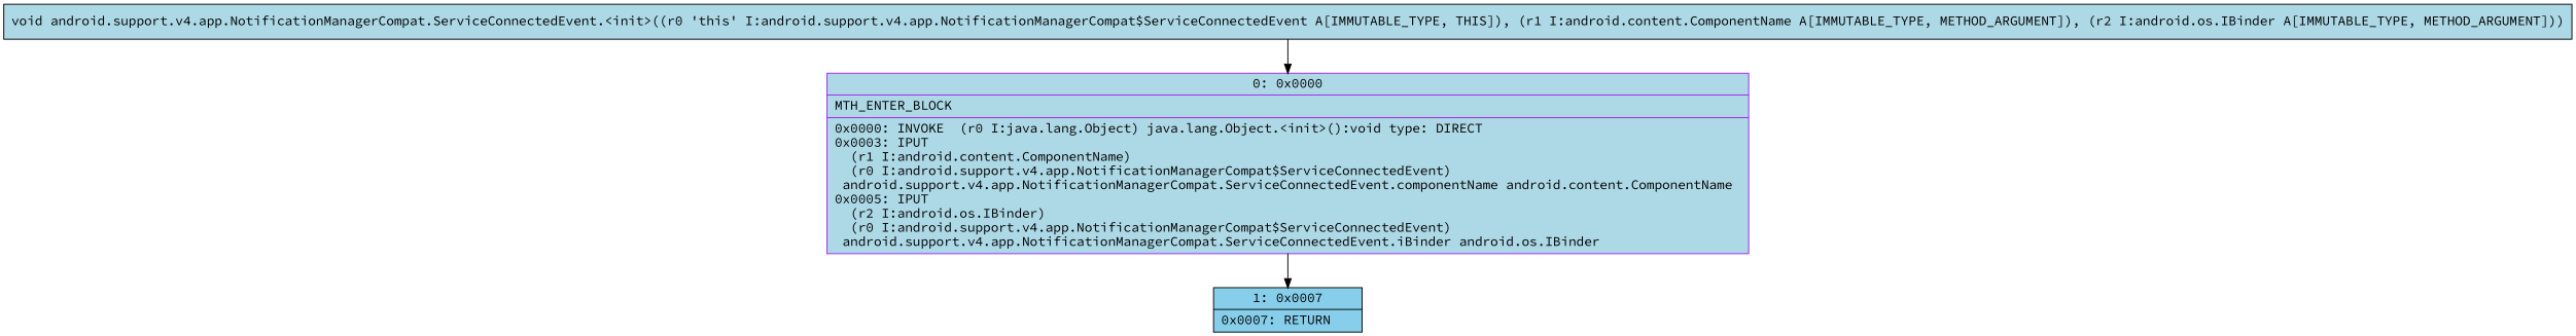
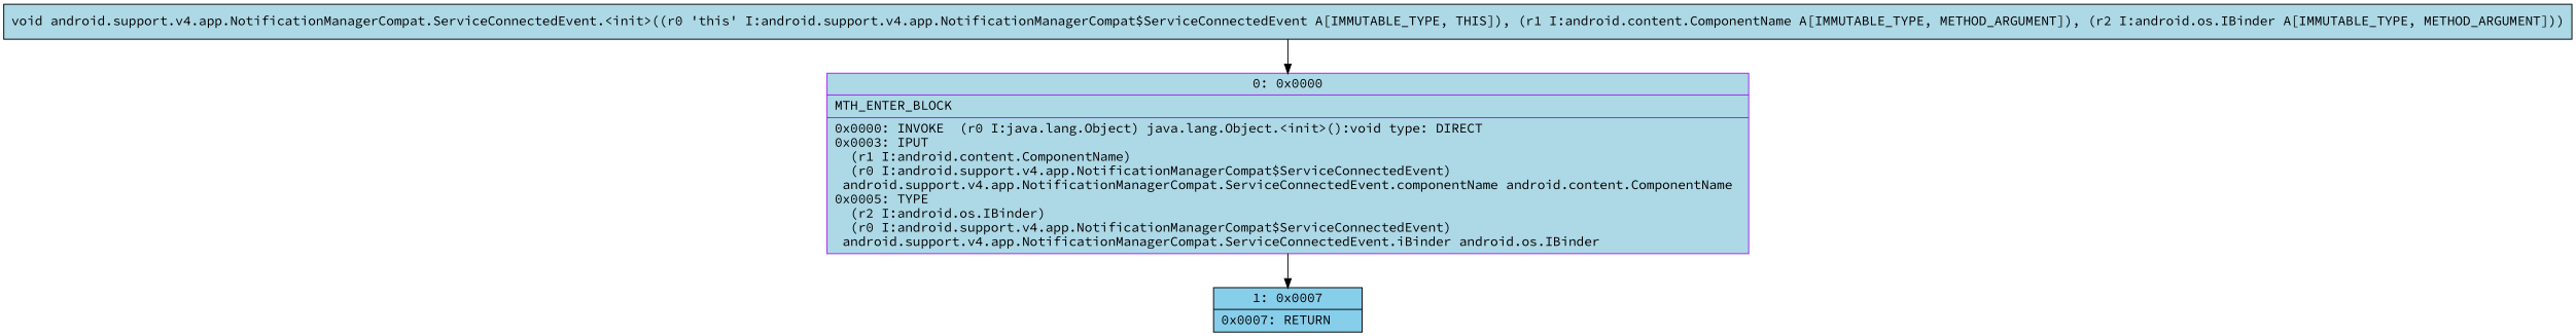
  digraph {
    fontname="Source Code Pro"
    node [shape=record style=filled fillcolor=lightblue color=black fontname="Source Code Pro"]
    edge [fontname="Source Code Pro"]
-   n1 [label="{0\:\ 0x0000|MTH_ENTER_BLOCK\l|0x0000: INVOKE  (r0 I:java.lang.Object) java.lang.Object.\<init\>():void type: DIRECT \l0x0003: IPUT  \l  (r1 I:android.content.ComponentName)\l  (r0 I:android.support.v4.app.NotificationManagerCompat$ServiceConnectedEvent)\l android.support.v4.app.NotificationManagerCompat.ServiceConnectedEvent.componentName android.content.ComponentName \l0x0005: IPUT  \l  (r2 I:android.os.IBinder)\l  (r0 I:android.support.v4.app.NotificationManagerCompat$ServiceConnectedEvent)\l android.support.v4.app.NotificationManagerCompat.ServiceConnectedEvent.iBinder android.os.IBinder \l}" color=purple]
+   n1 [label="{0\:\ 0x0000|MTH_ENTER_BLOCK\l|0x0000: INVOKE  (r0 I:java.lang.Object) java.lang.Object.\<init\>():void type: DIRECT \l0x0003: IPUT  \l  (r1 I:android.content.ComponentName)\l  (r0 I:android.support.v4.app.NotificationManagerCompat$ServiceConnectedEvent)\l android.support.v4.app.NotificationManagerCompat.ServiceConnectedEvent.componentName android.content.ComponentName \l0x0005: TYPE  \l  (r2 I:android.os.IBinder)\l  (r0 I:android.support.v4.app.NotificationManagerCompat$ServiceConnectedEvent)\l android.support.v4.app.NotificationManagerCompat.ServiceConnectedEvent.iBinder android.os.IBinder \l}" color=purple]
    n2 [label="{1\:\ 0x0007|0x0007: RETURN   \l}" fillcolor=skyblue]
    n3 [label="{void android.support.v4.app.NotificationManagerCompat.ServiceConnectedEvent.\<init\>((r0 'this' I:android.support.v4.app.NotificationManagerCompat$ServiceConnectedEvent A[IMMUTABLE_TYPE, THIS]), (r1 I:android.content.ComponentName A[IMMUTABLE_TYPE, METHOD_ARGUMENT]), (r2 I:android.os.IBinder A[IMMUTABLE_TYPE, METHOD_ARGUMENT])) }"]
    n1 -> n2
    n3 -> n1
  }
